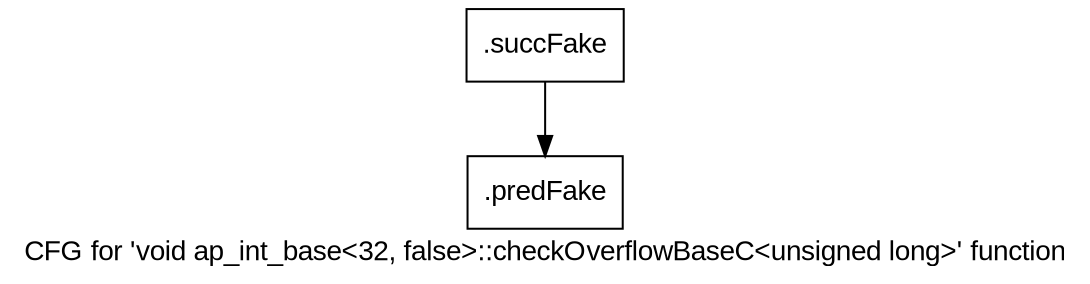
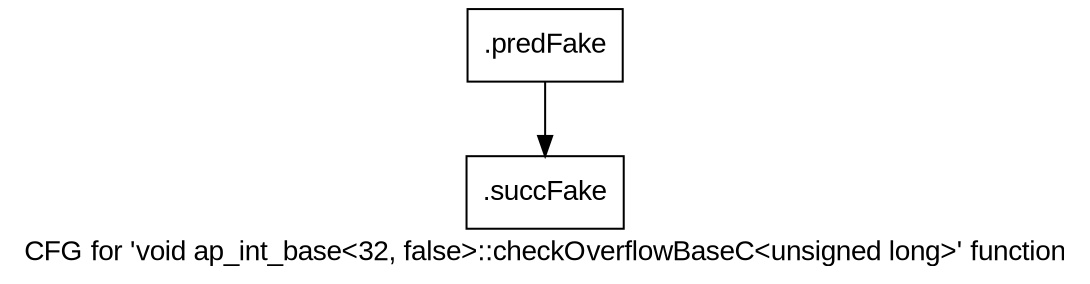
  digraph {
    label="CFG for 'void ap_int_base\<32, false\>::checkOverflowBaseC\<unsigned long\>' function"
    fontname="Liberation Sans"
    node [shape=record fontname="Liberation Sans"]
    n1 [label="{.predFake}"]
    n2 [filename="/mnt/xilinx/Vitis_HLS/2021.2/include/ap_int_base.h" label="{.succFake}" linenumber=802]
-   n2 -> n1 [execusionnum=10 filename="/mnt/xilinx/Vitis_HLS/2021.2/include/ap_int_base.h" fontname="Liberation Sans"]
+   n1 -> n2 [execusionnum=10 filename="/mnt/xilinx/Vitis_HLS/2021.2/include/ap_int_base.h" fontname="Liberation Sans"]
  }
